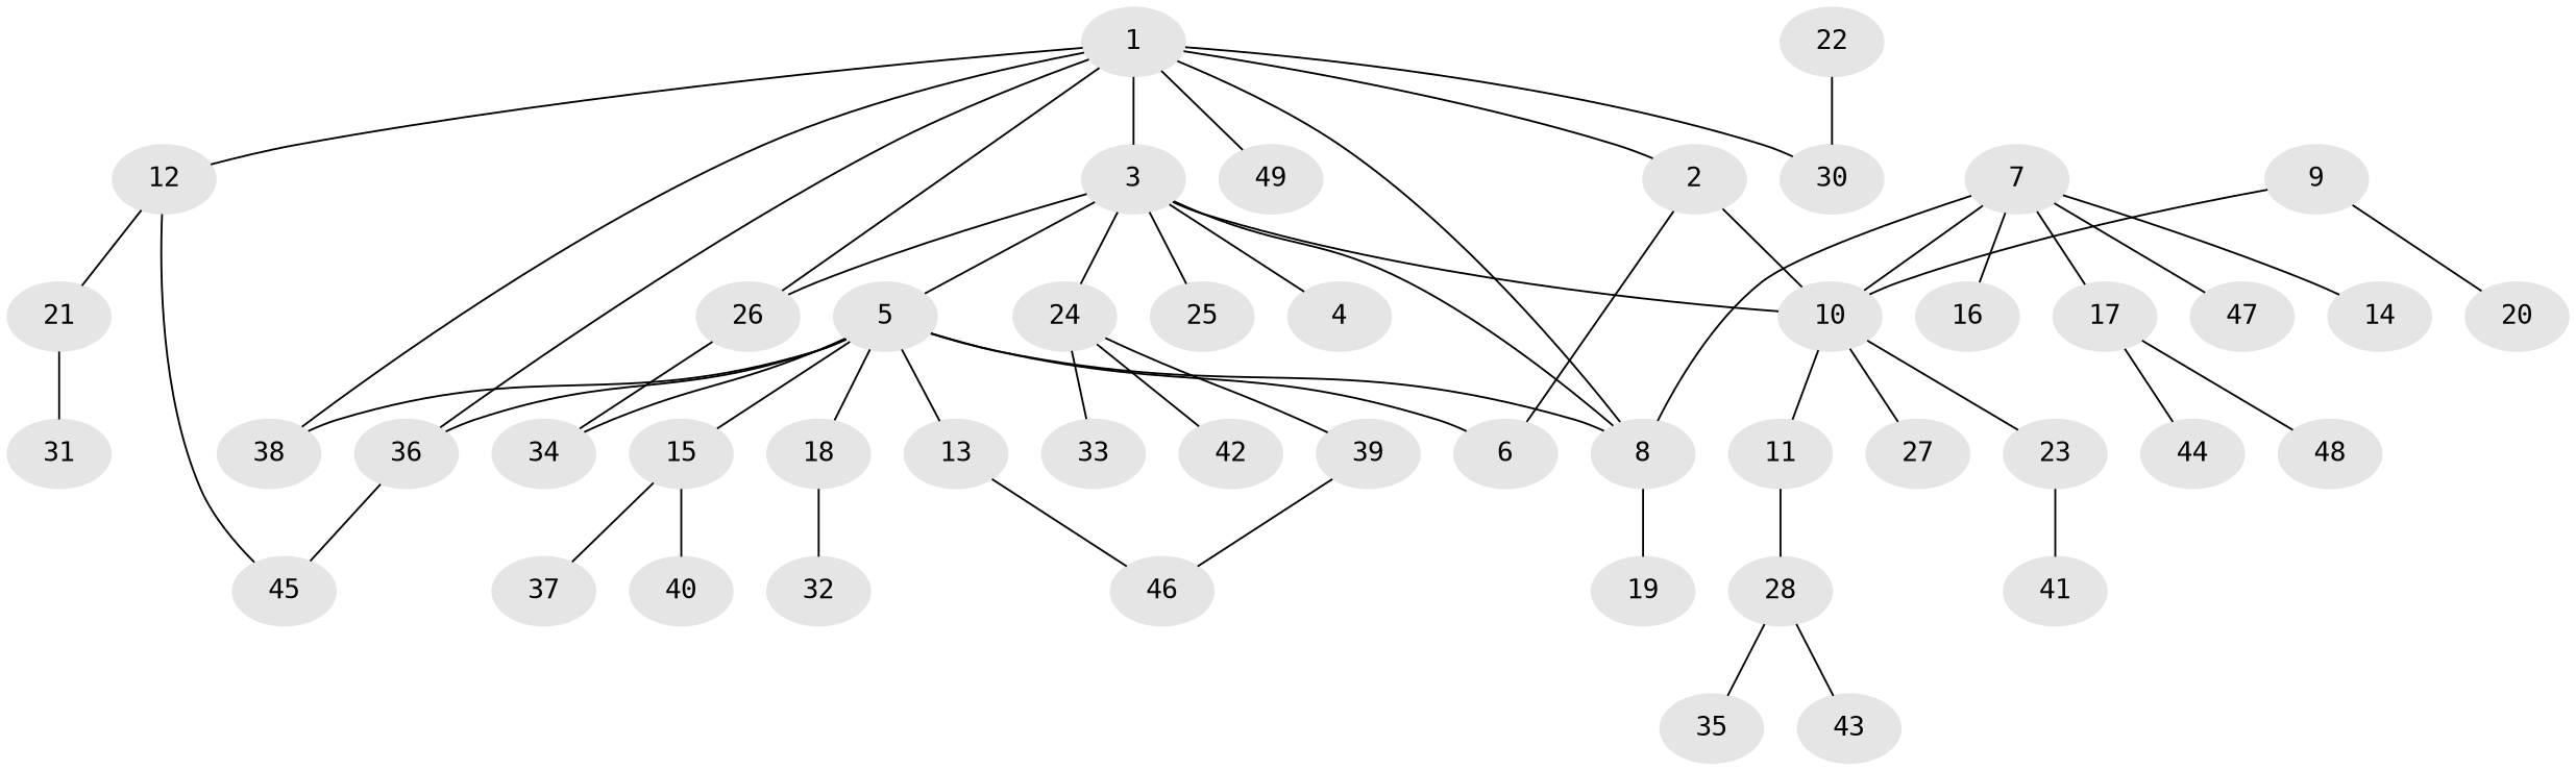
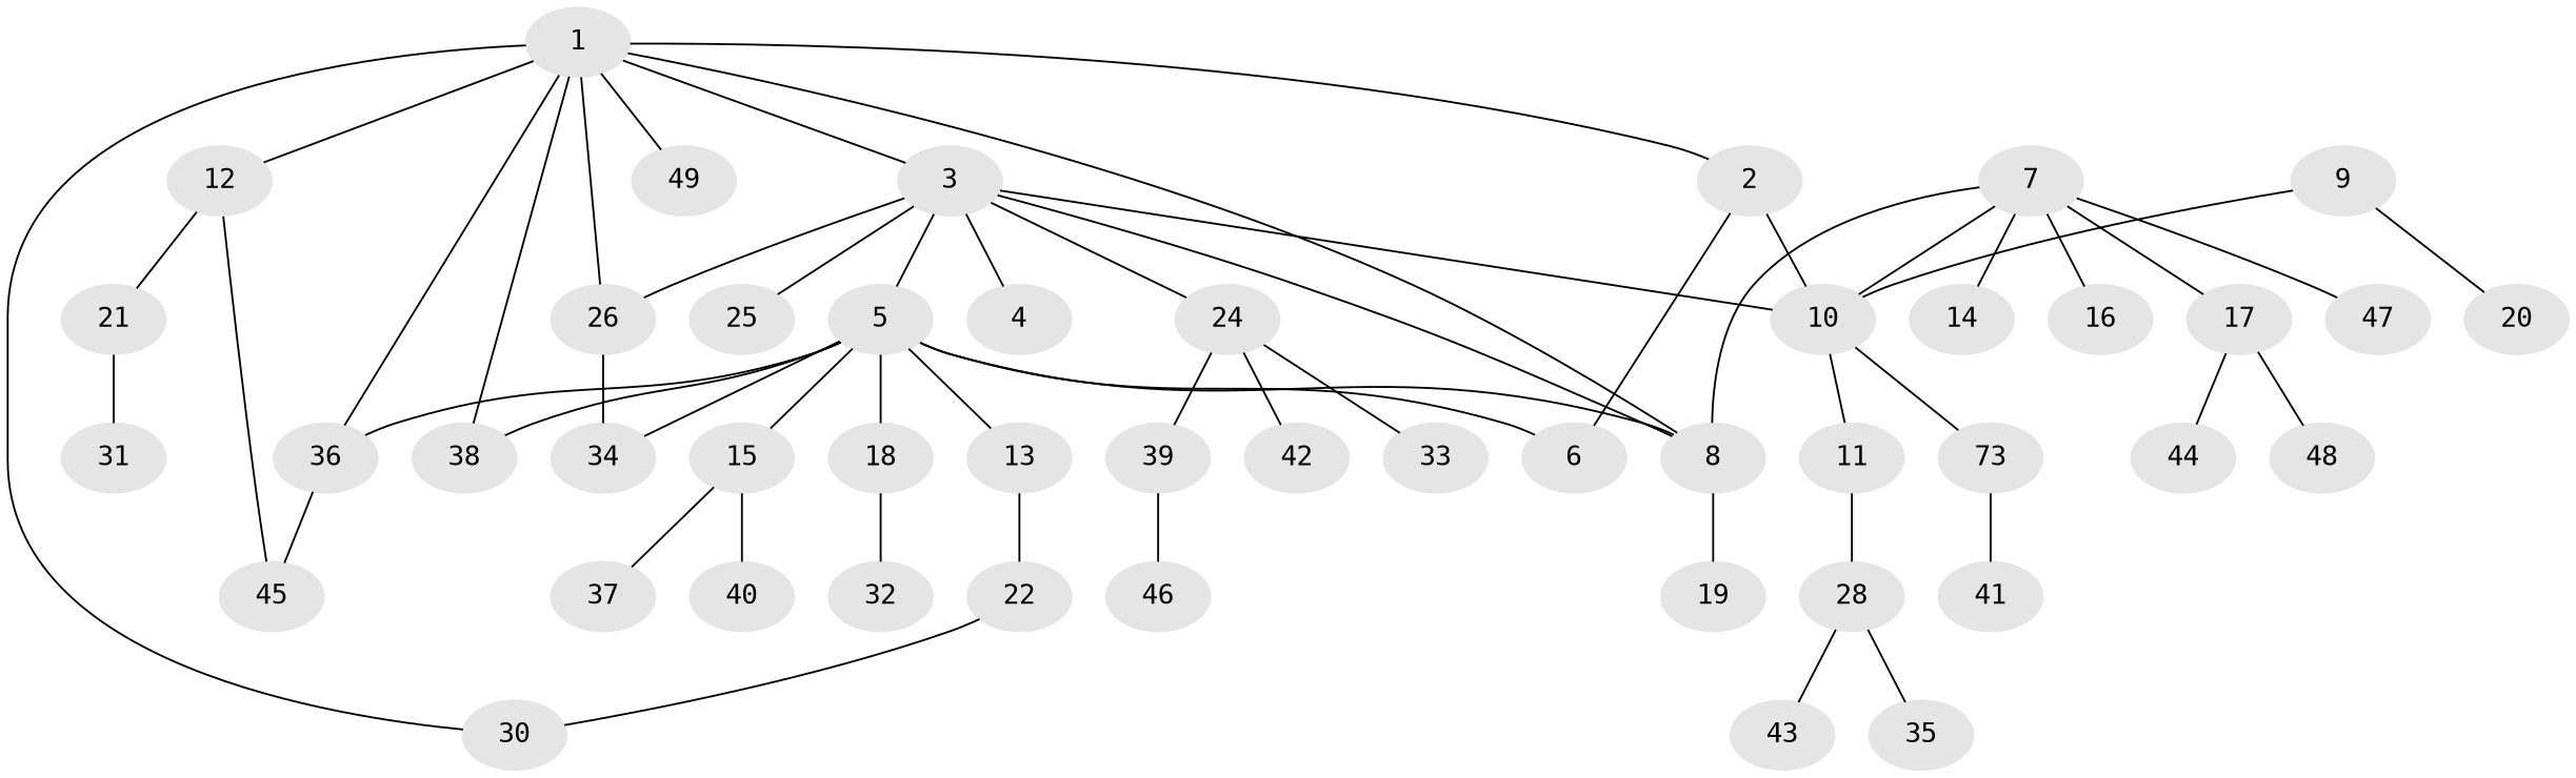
  graph {
    fontname="DejaVu Sans Mono"
    node [color=gray90 fontname="DejaVu Sans Mono" style=filled]
    edge [fontname="DejaVu Sans Mono"]
    1
    2
    3
    8
    12
    26
    30
    36
    49
    38
    6
    10
    4
    5
    24
    25
    19
    21
    45
    34
    11
-   23
-   27
+   23 [label=73]
    13
    15
    18
    33
    39
    42
    22
    40
    37
    32
    7
    14
    16
    17
    47
    44
    48
    9
    20
    28
    41
    35
    43
    31
    46
    1 -- 2
    1 -- 3
    1 -- 8
    1 -- 12
    1 -- 26
    1 -- 30
    1 -- 36
    1 -- 49
    1 -- 38
    2 -- 6
    2 -- 10
    3 -- 8
    3 -- 26
    3 -- 10
    3 -- 4
    3 -- 5
    3 -- 24
    3 -- 25
    8 -- 19
    12 -- 21
    12 -- 45
    26 -- 34
    36 -- 45
    10 -- 11
    10 -- 23
-   10 -- 27
    5 -- 8
    5 -- 36
    5 -- 38
    5 -- 6
    5 -- 34
    5 -- 13
    5 -- 15
    5 -- 18
    24 -- 33
    24 -- 39
    24 -- 42
    21 -- 31
    11 -- 28
    23 -- 41
-   13 -- 46
+   13 -- 22
    15 -- 40
    15 -- 37
    18 -- 32
    39 -- 46
    22 -- 30
    7 -- 8
    7 -- 10
    7 -- 14
    7 -- 16
    7 -- 17
    7 -- 47
    17 -- 44
    17 -- 48
    9 -- 10
    9 -- 20
    28 -- 35
    28 -- 43
  }
